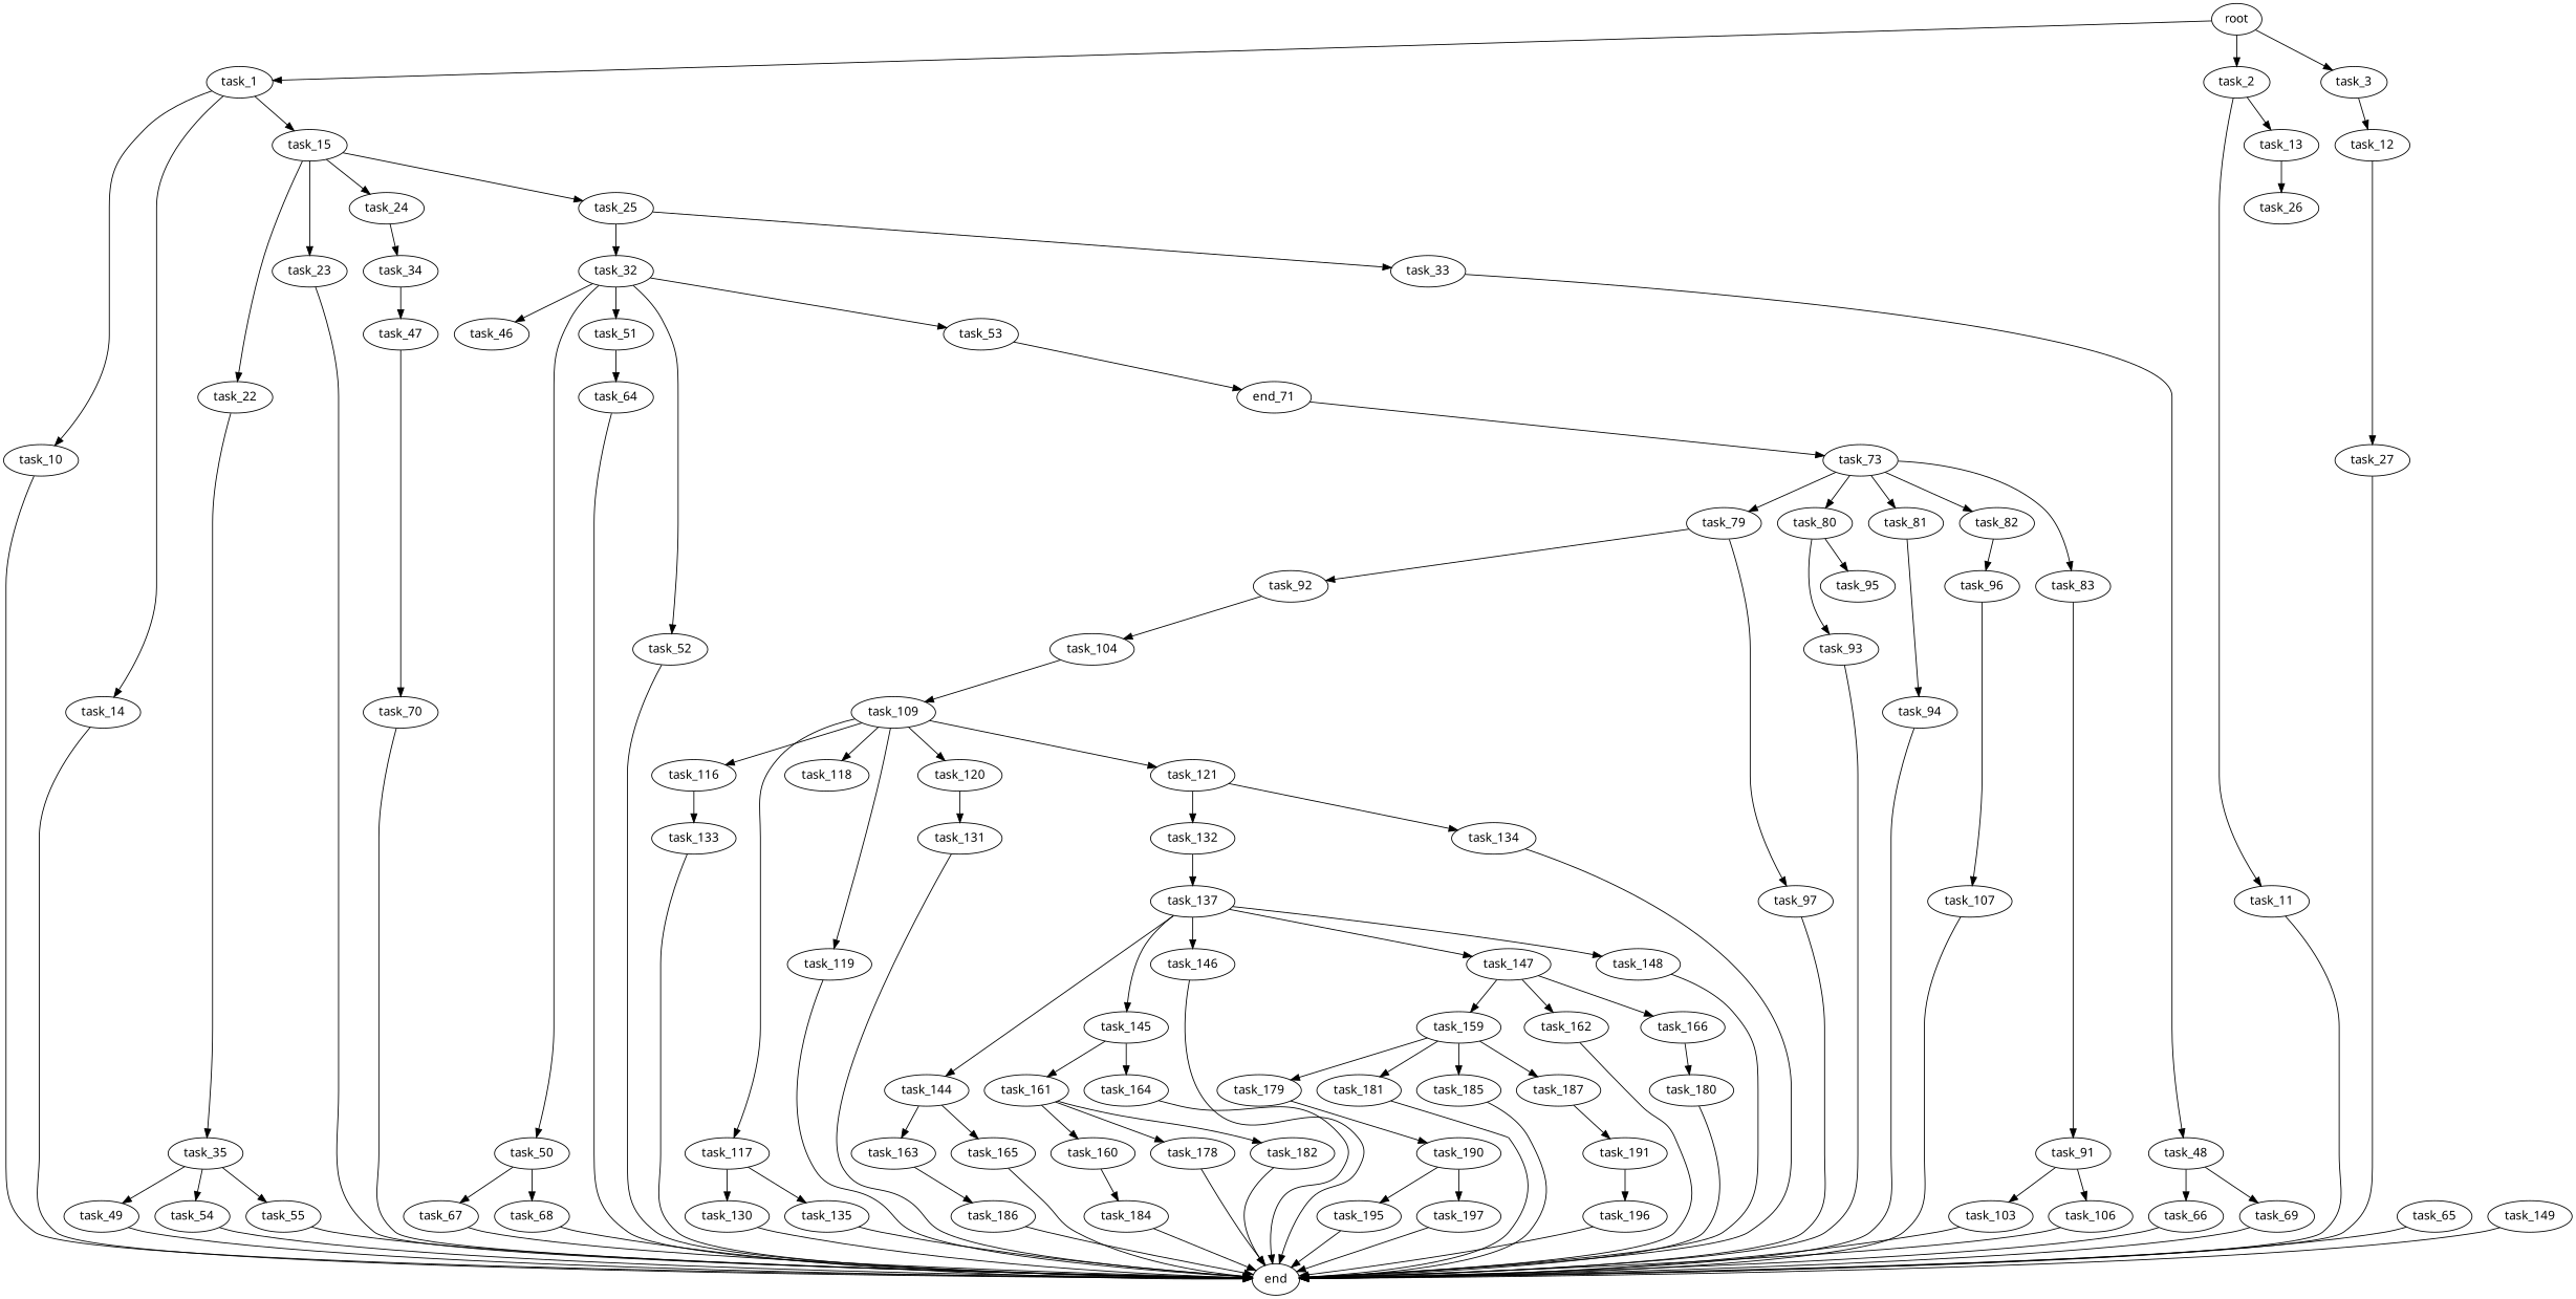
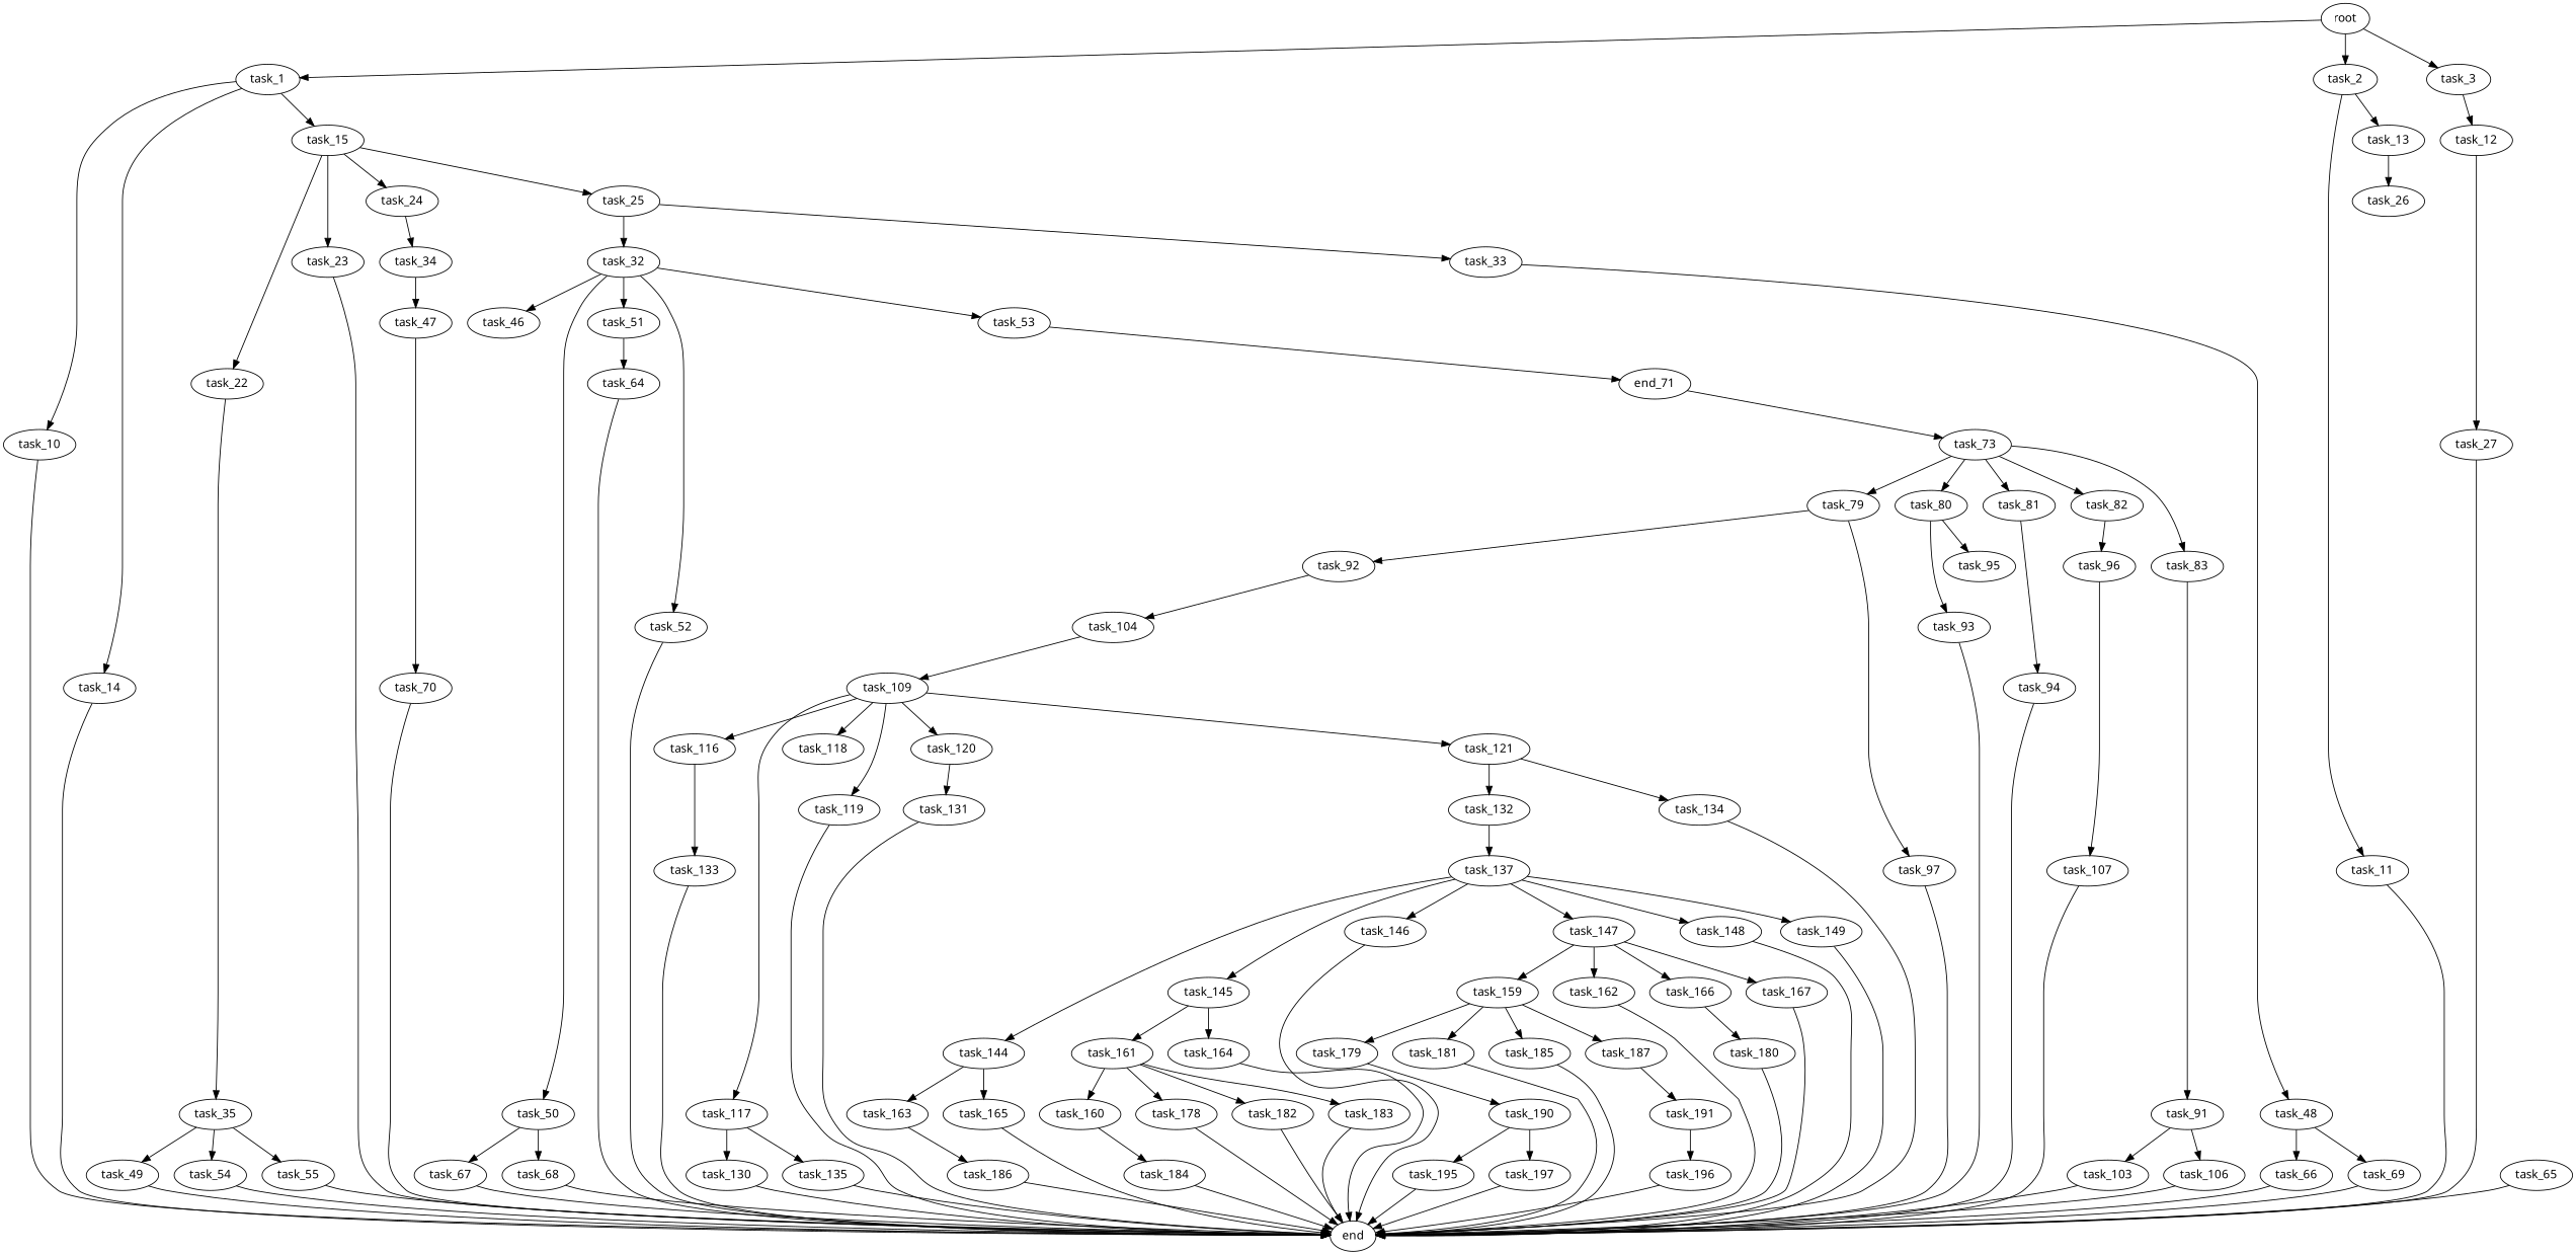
  digraph {
    fontname="Noto Sans"
    node [fontname="Noto Sans"]
    edge [fontname="Noto Sans"]
    root
    task_1
    task_2
    task_3
    task_10
    task_14
    task_15
    task_11
    task_13
    task_12
    end
    task_22
    task_23
    task_24
    task_25
    task_26
    task_27
    task_35
    task_34
    task_32
    task_33
    task_49
    task_54
    task_55
    task_47
    task_46
    task_50
    task_51
    task_52
    task_53
    task_48
    task_70
    task_67
    task_68
    task_64
    n36 [label=end_71]
    task_66
    task_69
    task_65
    task_73
    task_79
    task_80
    task_81
    task_82
    task_83
    task_92
    task_97
    task_93
    task_95
    task_94
    task_96
    task_91
    task_104
    task_107
    task_103
    task_106
    task_109
    task_116
    task_117
    task_118
    task_119
    task_120
    task_121
    task_133
    task_130
    task_135
    task_131
    task_132
    task_134
    task_137
    task_144
    task_145
    task_146
    task_147
    task_148
    task_149
    task_163
    task_165
    task_161
    task_164
    task_159
    task_162
    task_166
+   task_167
    task_186
    task_160
    task_184
    task_178
    task_182
+   task_183
    task_179
    task_181
    task_185
    task_187
    task_180
    task_190
    task_191
    task_195
    task_197
    task_196
    root -> task_1
    root -> task_2
    root -> task_3
    task_1 -> task_10
    task_1 -> task_14
    task_1 -> task_15
    task_2 -> task_11
    task_2 -> task_13
    task_3 -> task_12
    task_10 -> end
    task_14 -> end
    task_15 -> task_22
    task_15 -> task_23
    task_15 -> task_24
    task_15 -> task_25
    task_11 -> end
    task_13 -> task_26
    task_12 -> task_27
    task_22 -> task_35
    task_23 -> end
    task_24 -> task_34
    task_25 -> task_32
    task_25 -> task_33
    task_27 -> end
    task_35 -> task_49
    task_35 -> task_54
    task_35 -> task_55
    task_34 -> task_47
    task_32 -> task_46
    task_32 -> task_50
    task_32 -> task_51
    task_32 -> task_52
    task_32 -> task_53
    task_33 -> task_48
    task_49 -> end
    task_54 -> end
    task_55 -> end
    task_47 -> task_70
    task_50 -> task_67
    task_50 -> task_68
    task_51 -> task_64
    task_52 -> end
    task_53 -> n36
    task_48 -> task_66
    task_48 -> task_69
    task_70 -> end
    task_67 -> end
    task_68 -> end
    task_64 -> end
    n36 -> task_73
    task_66 -> end
    task_69 -> end
    task_65 -> end
    task_73 -> task_79
    task_73 -> task_80
    task_73 -> task_81
    task_73 -> task_82
    task_73 -> task_83
    task_79 -> task_92
    task_79 -> task_97
    task_80 -> task_93
    task_80 -> task_95
    task_81 -> task_94
    task_82 -> task_96
    task_83 -> task_91
    task_92 -> task_104
    task_97 -> end
    task_93 -> end
    task_94 -> end
    task_96 -> task_107
    task_91 -> task_103
    task_91 -> task_106
    task_104 -> task_109
    task_107 -> end
    task_103 -> end
    task_106 -> end
    task_109 -> task_116
    task_109 -> task_117
    task_109 -> task_118
    task_109 -> task_119
    task_109 -> task_120
    task_109 -> task_121
    task_116 -> task_133
    task_117 -> task_130
    task_117 -> task_135
    task_119 -> end
    task_120 -> task_131
    task_121 -> task_132
    task_121 -> task_134
    task_133 -> end
    task_130 -> end
    task_135 -> end
    task_131 -> end
    task_132 -> task_137
    task_134 -> end
    task_137 -> task_144
    task_137 -> task_145
    task_137 -> task_146
    task_137 -> task_147
    task_137 -> task_148
+   task_137 -> task_149
    task_144 -> task_163
    task_144 -> task_165
    task_145 -> task_161
    task_145 -> task_164
    task_146 -> end
    task_147 -> task_159
    task_147 -> task_162
    task_147 -> task_166
+   task_147 -> task_167
    task_148 -> end
    task_149 -> end
    task_163 -> task_186
    task_165 -> end
    task_161 -> task_160
    task_161 -> task_178
    task_161 -> task_182
+   task_161 -> task_183
    task_164 -> end
    task_159 -> task_179
    task_159 -> task_181
    task_159 -> task_185
    task_159 -> task_187
    task_162 -> end
    task_166 -> task_180
+   task_167 -> end
    task_186 -> end
    task_160 -> task_184
    task_184 -> end
    task_178 -> end
    task_182 -> end
+   task_183 -> end
    task_179 -> task_190
    task_181 -> end
    task_185 -> end
    task_187 -> task_191
    task_180 -> end
    task_190 -> task_195
    task_190 -> task_197
    task_191 -> task_196
    task_195 -> end
    task_197 -> end
    task_196 -> end
  }
